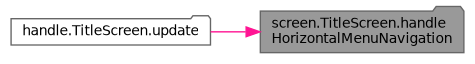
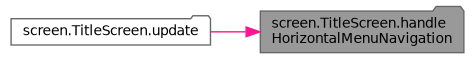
  digraph {
    rankdir=RL
    node [fontname=Helvetica fontsize=10 shape=folder style=filled]
    n1 [color=gray40 fillcolor=grey60 fontcolor=black height=0.2 label="screen.TitleScreen.handle\lHorizontalMenuNavigation" width=0.4]
-   n2 [color=grey40 fillcolor=white height=0.2 label="handle.TitleScreen.update" width=0.4]
+   n2 [color=grey40 fillcolor=white height=0.2 label="screen.TitleScreen.update" width=0.4]
    n1 -> n2 [color=deeppink dir=back fontname=Helvetica fontsize=10 labelfontname=Helvetica labelfontsize=10 style=solid]
  }
